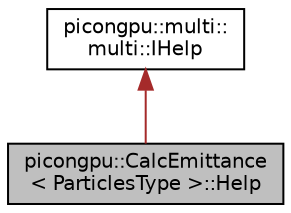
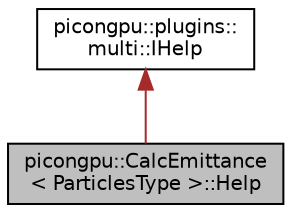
  digraph {
    node [color=black fontname=Helvetica fontsize=10 shape=record style=filled]
    n1 [fillcolor=grey75 fontcolor=black height=0.2 label="picongpu::CalcEmittance\l\< ParticlesType \>::Help" width=0.4]
-   n2 [fillcolor=white height=0.2 label="picongpu::multi::\lmulti::IHelp" width=0.4]
+   n2 [fillcolor=white height=0.2 label="picongpu::plugins::\lmulti::IHelp" width=0.4]
    n2 -> n1 [color=brown dir=back fontname=Helvetica fontsize=10 labelfontname=Helvetica labelfontsize=10 style=solid]
  }
